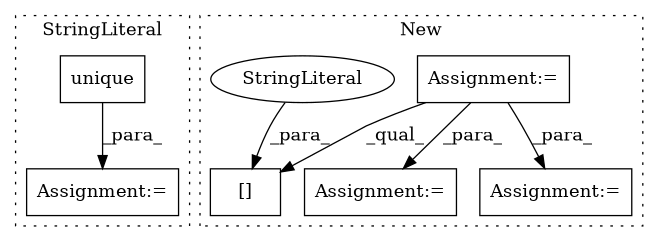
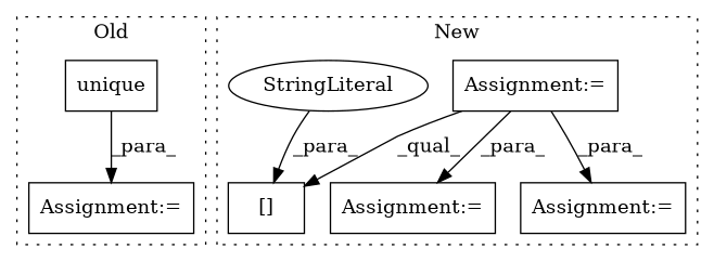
  digraph {
    node [a=7 l=1 shape=box]
    n1 [a=32 l=8 label=unique s=913]
    n2 [l="57,2" label="Assignment:=" s="1066,1440"]
    n3 [a=2 l="2,1" label="[]" s="1587,1627"]
    n4 [label="Assignment:=" s=1066]
    n5 [label="Assignment:=" s=1425]
    n6 [label="Assignment:=" s=2043]
    n7 [a=45 l=38 label=StringLiteral s=1589 shape=ellipse]
    subgraph cluster_1 {
-     label=StringLiteral
+     label=Old
      style=dotted
      n1
      n2
    }
    subgraph cluster_2 {
      label=New
      style=dotted
      n3
      n4
      n5
      n6
      n7
    }
    n1 -> n2 [label=_para_]
    n4 -> n3 [label=_qual_]
    n4 -> n5 [label=_para_]
    n4 -> n6 [label=_para_]
    n7 -> n3 [label=_para_]
  }
